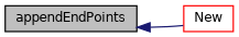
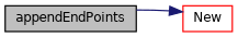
  digraph {
    rankdir=LR
    fontname="DejaVu Sans"
    node [fontname="DejaVu Sans" fontsize=10 shape=record]
    n1 [color=black fillcolor=grey75 fontcolor=black height=0.2 label=appendEndPoints style=filled width=0.4]
    n2 [color=red height=0.2 label=New width=0.4]
-   n1 -> n2 [color=midnightblue dir=back fontname="DejaVu Sans" fontsize=10 labelfontname=Helvetica labelfontsize=10 style=solid]
+   n2 -> n1 [color=midnightblue dir=back fontname="DejaVu Sans" fontsize=10 labelfontname=Helvetica labelfontsize=10 style=solid]
  }
